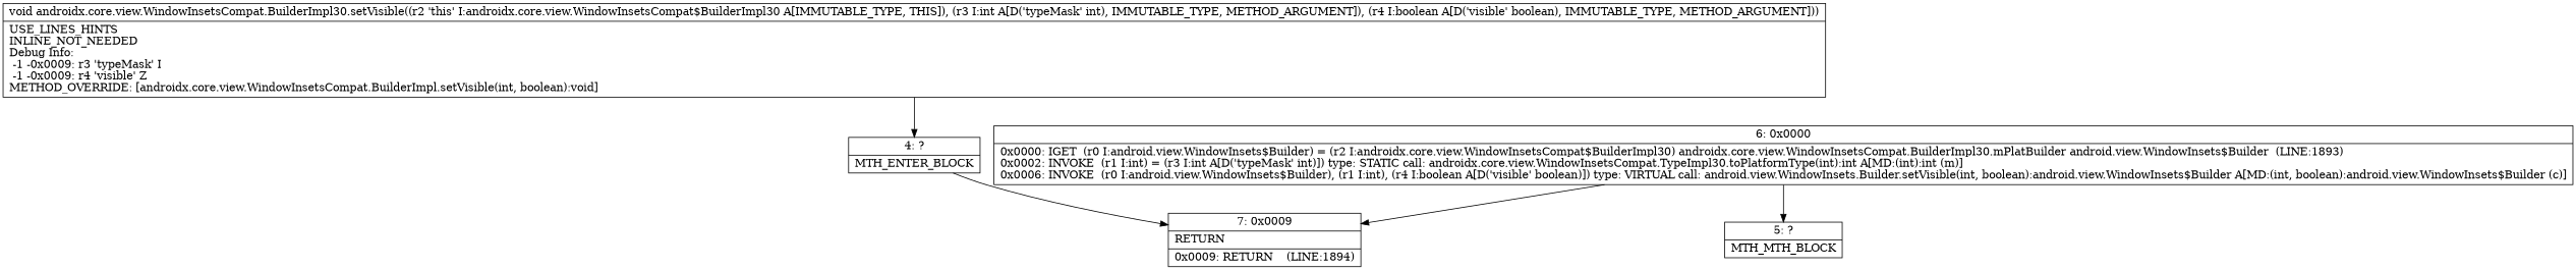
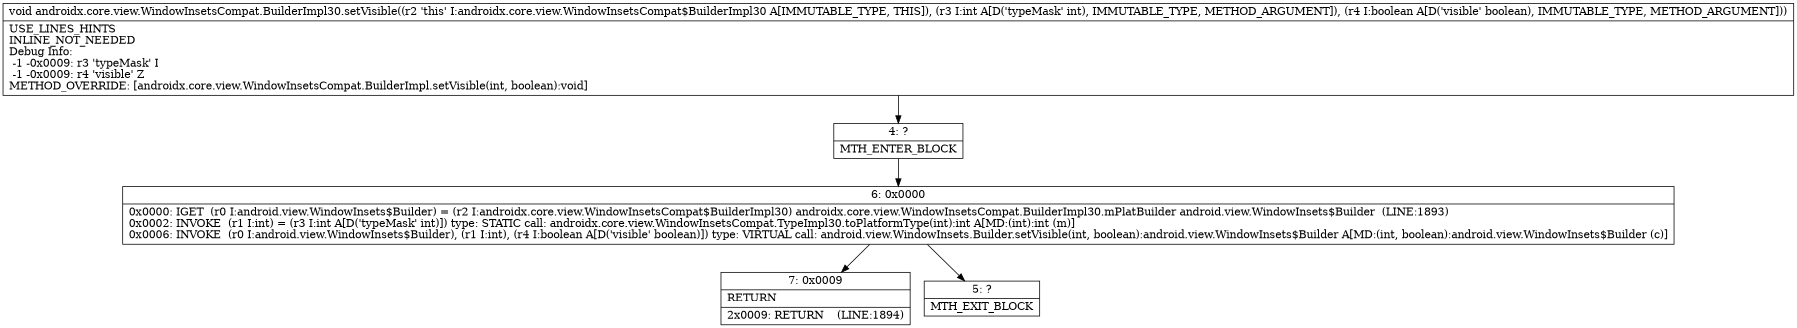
  digraph {
    node [shape=record]
    n1 [label="{4\:\ ?|MTH_ENTER_BLOCK\l}"]
    n2 [label="{6\:\ 0x0000|0x0000: IGET  (r0 I:android.view.WindowInsets$Builder) = (r2 I:androidx.core.view.WindowInsetsCompat$BuilderImpl30) androidx.core.view.WindowInsetsCompat.BuilderImpl30.mPlatBuilder android.view.WindowInsets$Builder  (LINE:1893)\l0x0002: INVOKE  (r1 I:int) = (r3 I:int A[D('typeMask' int)]) type: STATIC call: androidx.core.view.WindowInsetsCompat.TypeImpl30.toPlatformType(int):int A[MD:(int):int (m)]\l0x0006: INVOKE  (r0 I:android.view.WindowInsets$Builder), (r1 I:int), (r4 I:boolean A[D('visible' boolean)]) type: VIRTUAL call: android.view.WindowInsets.Builder.setVisible(int, boolean):android.view.WindowInsets$Builder A[MD:(int, boolean):android.view.WindowInsets$Builder (c)]\l}"]
-   n3 [label="{7\:\ 0x0009|RETURN\l|0x0009: RETURN    (LINE:1894)\l}"]
-   n4 [label="{5\:\ ?|MTH_MTH_BLOCK\l}"]
+   n3 [label="{7\:\ 0x0009|RETURN\l|2x0009: RETURN    (LINE:1894)\l}"]
+   n4 [label="{5\:\ ?|MTH_EXIT_BLOCK\l}"]
    n5 [label="{void androidx.core.view.WindowInsetsCompat.BuilderImpl30.setVisible((r2 'this' I:androidx.core.view.WindowInsetsCompat$BuilderImpl30 A[IMMUTABLE_TYPE, THIS]), (r3 I:int A[D('typeMask' int), IMMUTABLE_TYPE, METHOD_ARGUMENT]), (r4 I:boolean A[D('visible' boolean), IMMUTABLE_TYPE, METHOD_ARGUMENT]))  | USE_LINES_HINTS\lINLINE_NOT_NEEDED\lDebug Info:\l  \-1 \-0x0009: r3 'typeMask' I\l  \-1 \-0x0009: r4 'visible' Z\lMETHOD_OVERRIDE: [androidx.core.view.WindowInsetsCompat.BuilderImpl.setVisible(int, boolean):void]\l}"]
-   n1 -> n3
+   n1 -> n2
    n2 -> n3
    n2 -> n4
    n5 -> n1
  }
